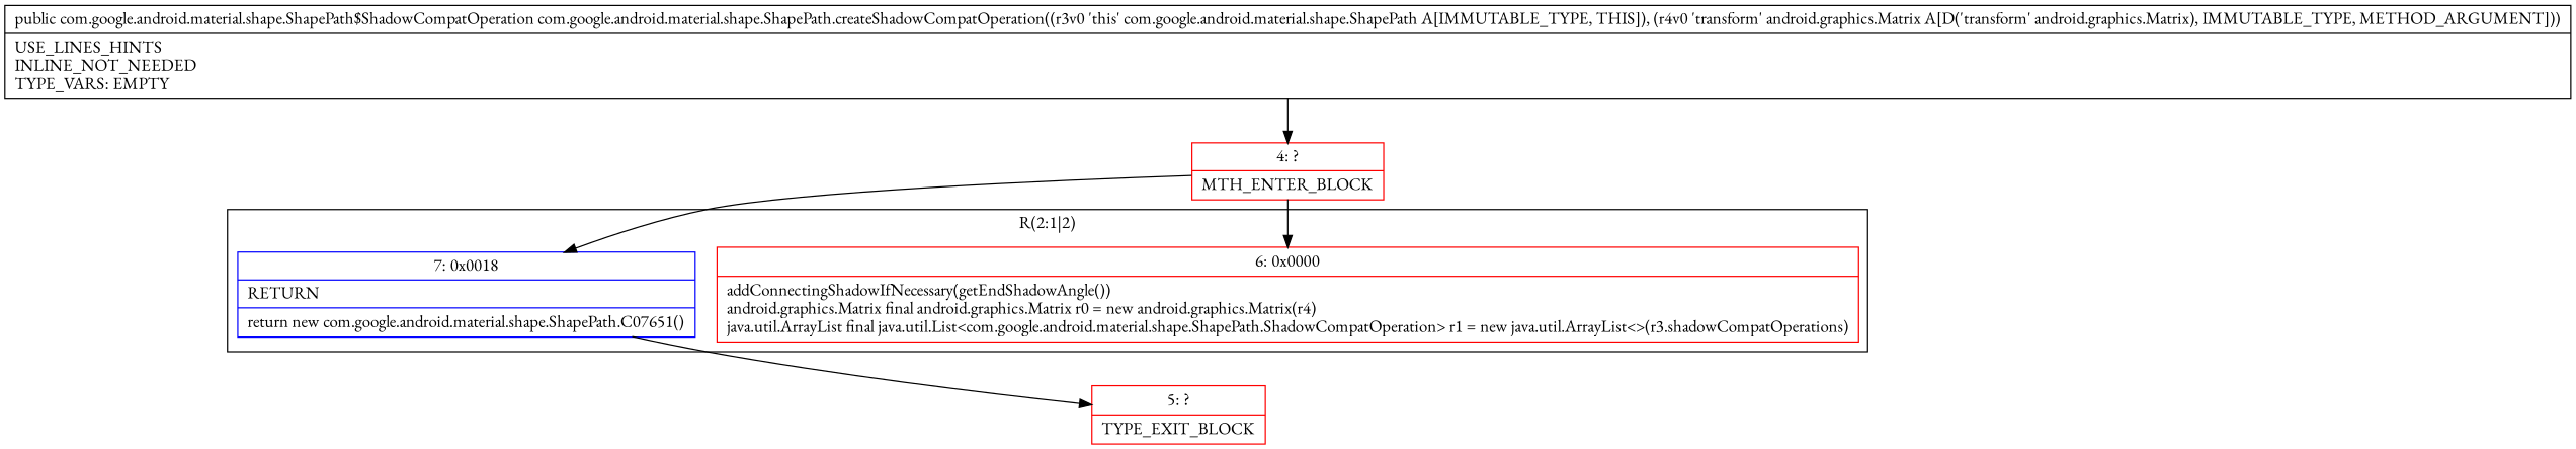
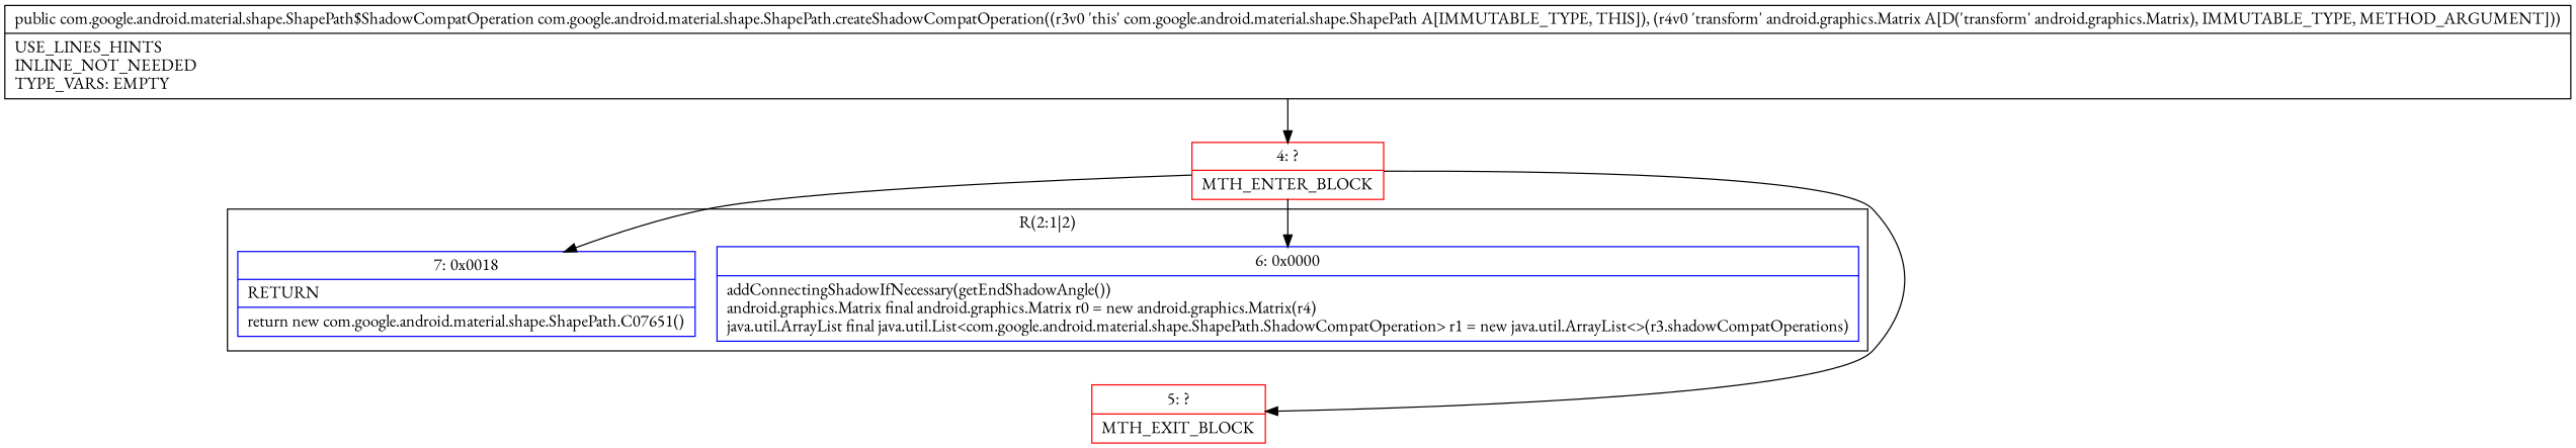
  digraph {
    fontname="EB Garamond"
    node [color=blue fontname="EB Garamond" shape=record]
    edge [fontname="EB Garamond"]
-   n1 [color=red label="{6\:\ 0x0000|addConnectingShadowIfNecessary(getEndShadowAngle())\landroid.graphics.Matrix final android.graphics.Matrix r0 = new android.graphics.Matrix(r4)\ljava.util.ArrayList final java.util.List\<com.google.android.material.shape.ShapePath.ShadowCompatOperation\> r1 = new java.util.ArrayList\<\>(r3.shadowCompatOperations)\l}"]
+   n1 [label="{6\:\ 0x0000|addConnectingShadowIfNecessary(getEndShadowAngle())\landroid.graphics.Matrix final android.graphics.Matrix r0 = new android.graphics.Matrix(r4)\ljava.util.ArrayList final java.util.List\<com.google.android.material.shape.ShapePath.ShadowCompatOperation\> r1 = new java.util.ArrayList\<\>(r3.shadowCompatOperations)\l}"]
    n2 [label="{7\:\ 0x0018|RETURN\l|return new com.google.android.material.shape.ShapePath.C07651()\l}"]
-   n3 [color=red label="{5\:\ ?|TYPE_EXIT_BLOCK\l}"]
+   n3 [color=red label="{5\:\ ?|MTH_EXIT_BLOCK\l}"]
    n4 [color=red label="{4\:\ ?|MTH_ENTER_BLOCK\l}"]
    n5 [label="{public com.google.android.material.shape.ShapePath$ShadowCompatOperation com.google.android.material.shape.ShapePath.createShadowCompatOperation((r3v0 'this' com.google.android.material.shape.ShapePath A[IMMUTABLE_TYPE, THIS]), (r4v0 'transform' android.graphics.Matrix A[D('transform' android.graphics.Matrix), IMMUTABLE_TYPE, METHOD_ARGUMENT]))  | USE_LINES_HINTS\lINLINE_NOT_NEEDED\lTYPE_VARS: EMPTY\l}" color=""]
    subgraph cluster_1 {
      label="R(2:1|2)"
      n1
      n2
    }
-   n2 -> n3
+   n4 -> n3
    n4 -> n1
    n4 -> n2
    n5 -> n4
  }
